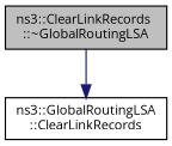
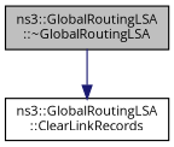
  digraph {
    rankdir=TB
    fontname="Open Sans"
    node [color=black fontname="Open Sans" fontsize=10 shape=record style=filled]
-   n1 [fillcolor=grey75 fontcolor=black height=0.2 label="ns3::ClearLinkRecords\l::~GlobalRoutingLSA" width=0.4]
+   n1 [fillcolor=grey75 fontcolor=black height=0.2 label="ns3::GlobalRoutingLSA\l::~GlobalRoutingLSA" width=0.4]
    n2 [fillcolor=white height=0.2 label="ns3::GlobalRoutingLSA\l::ClearLinkRecords" width=0.4]
    n1 -> n2 [color=midnightblue fontname="Open Sans" fontsize=10 labelfontname=Helvetica labelfontsize=10 style=solid]
  }
